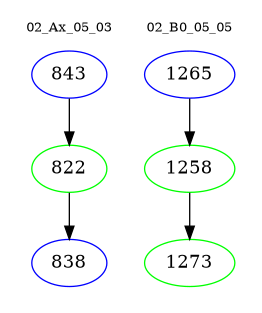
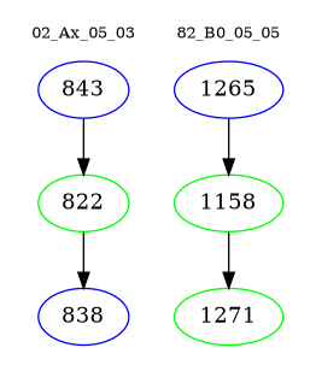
  digraph {
    node [color=blue]
    edge [color=black]
    n1 [label=843]
    n2 [color=green label=822]
    n3 [label=838]
    n4 [label=1265]
-   n5 [color=green label=1258]
-   n6 [color=green label=1273]
+   n5 [color=green label=1158]
+   n6 [color=green label=1271]
    subgraph cluster_1 {
      color=white
      fontsize=10
      label="02_Ax_05_03"
      n1
      n2
      n3
    }
    subgraph cluster_2 {
      color=white
      fontsize=10
-     label="02_B0_05_05"
+     label="82_B0_05_05"
      n4
      n5
      n6
    }
    n1 -> n2
    n2 -> n3
    n4 -> n5
    n5 -> n6
  }
